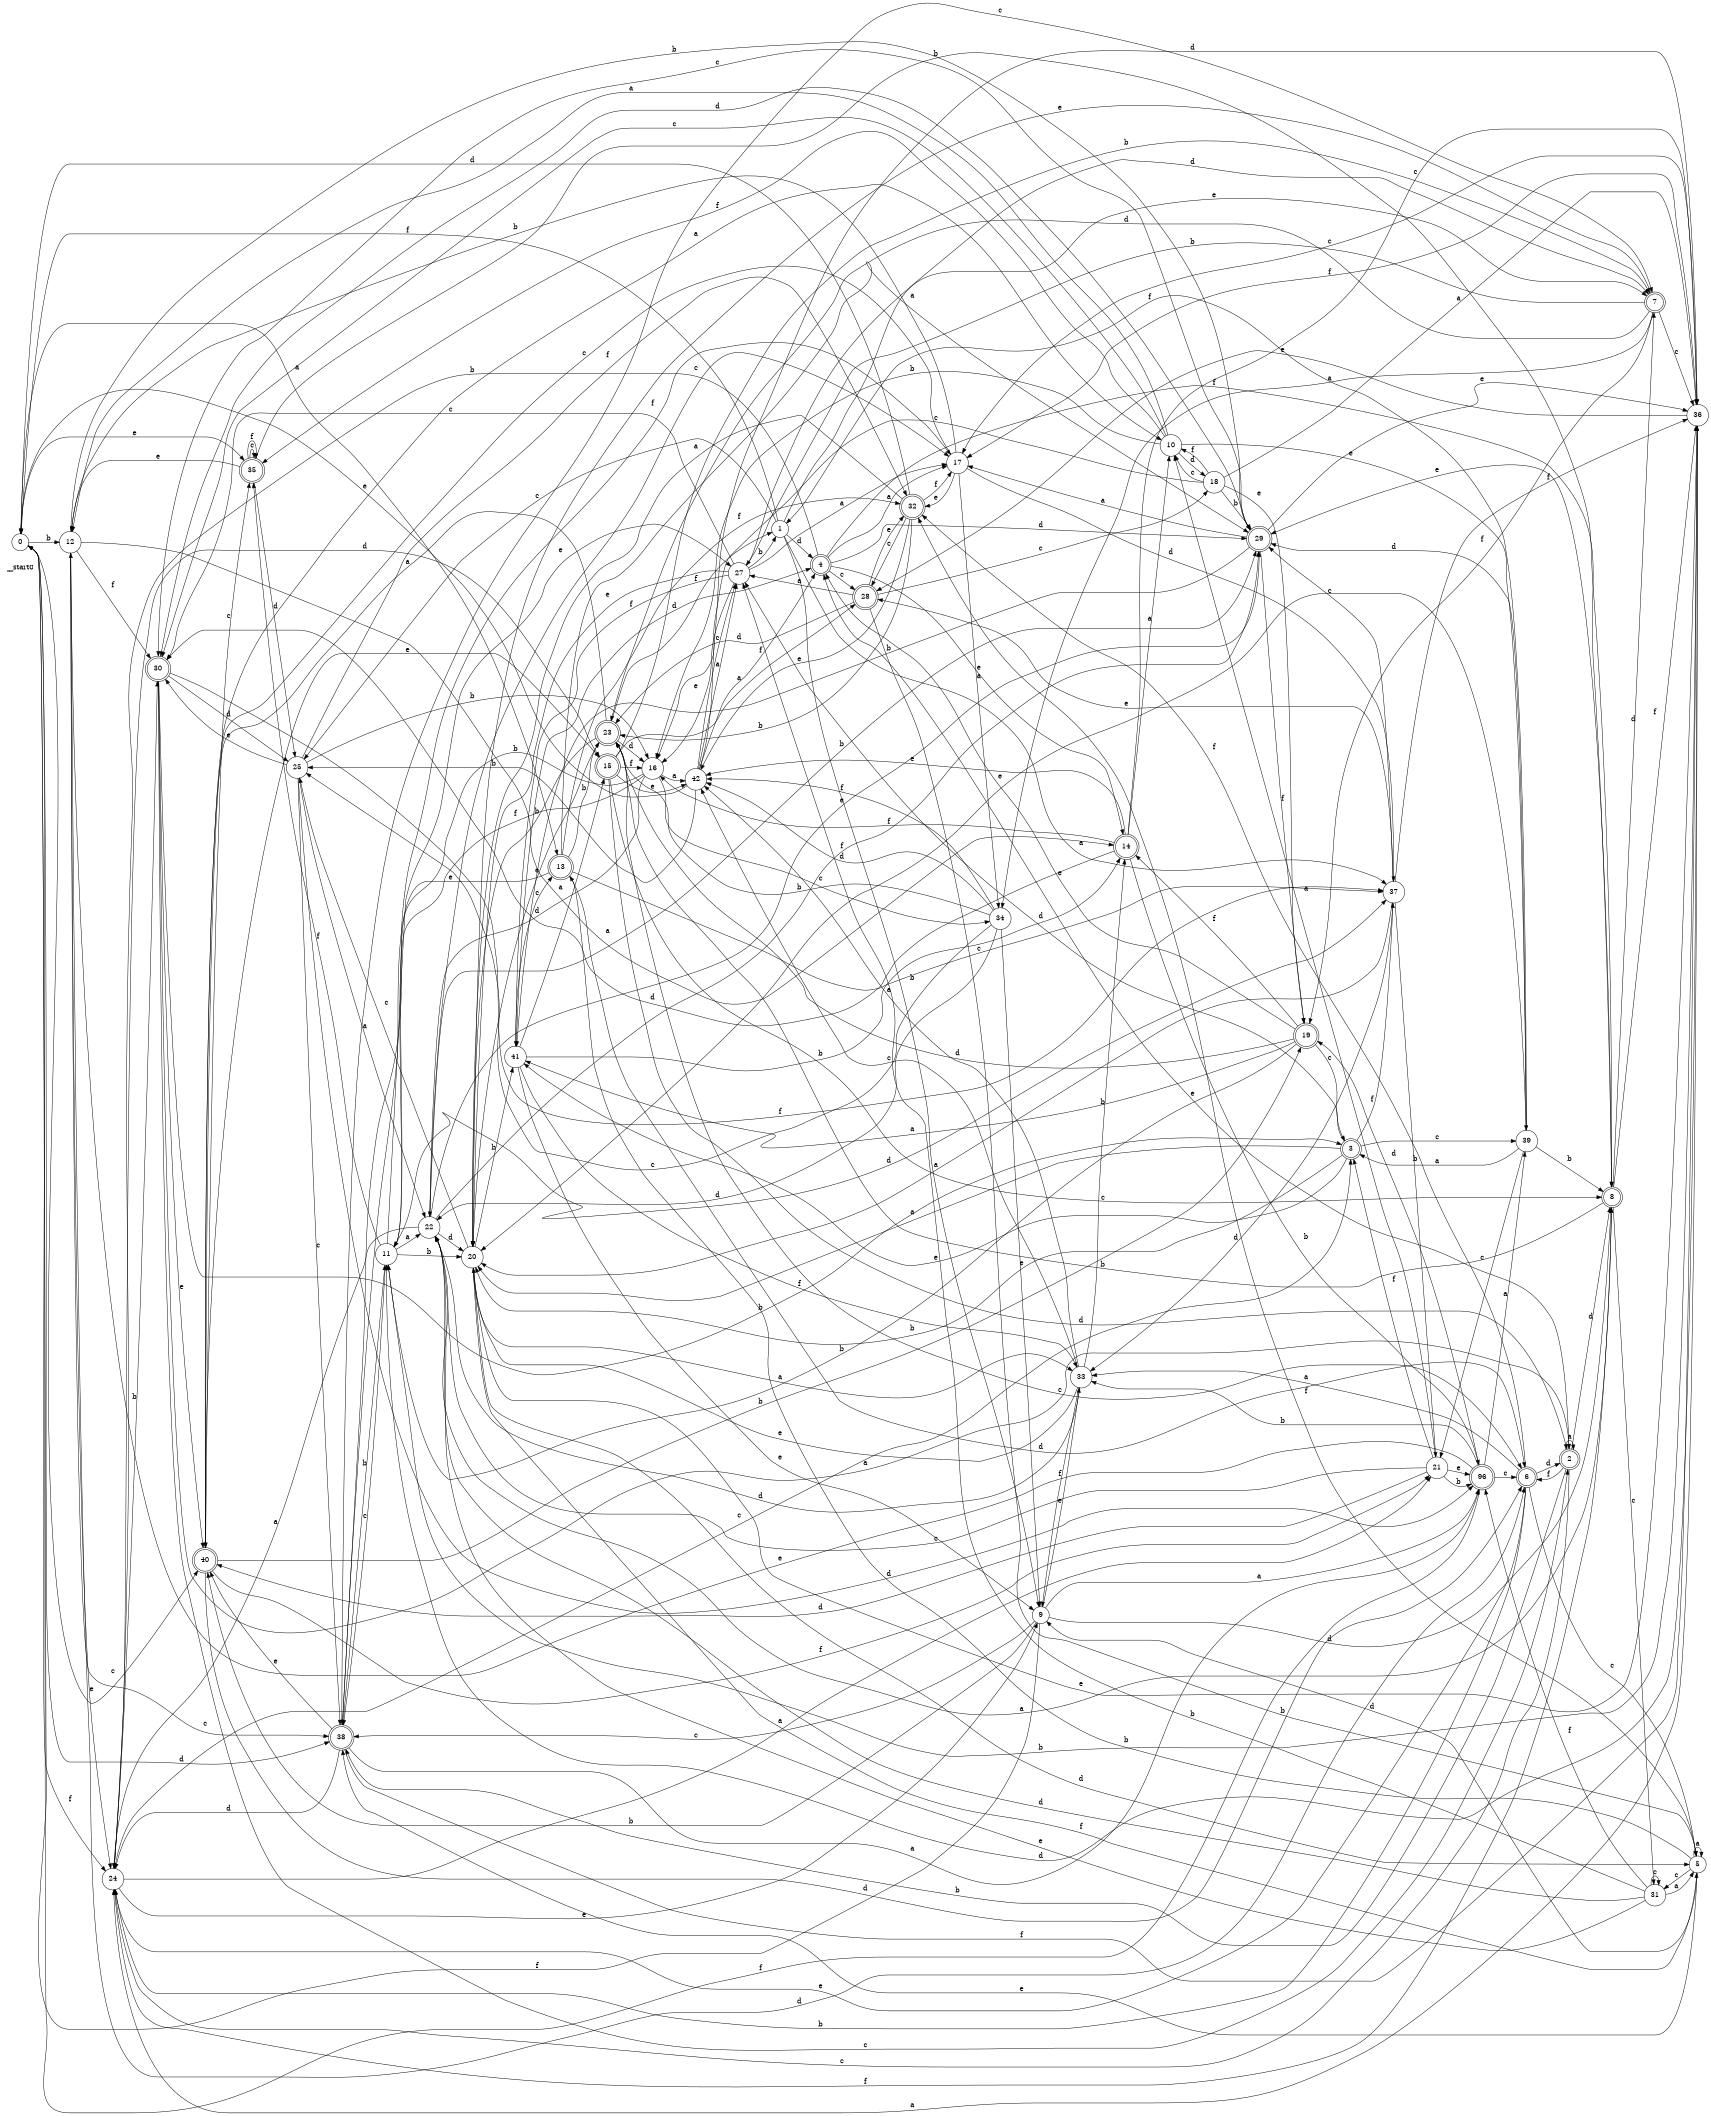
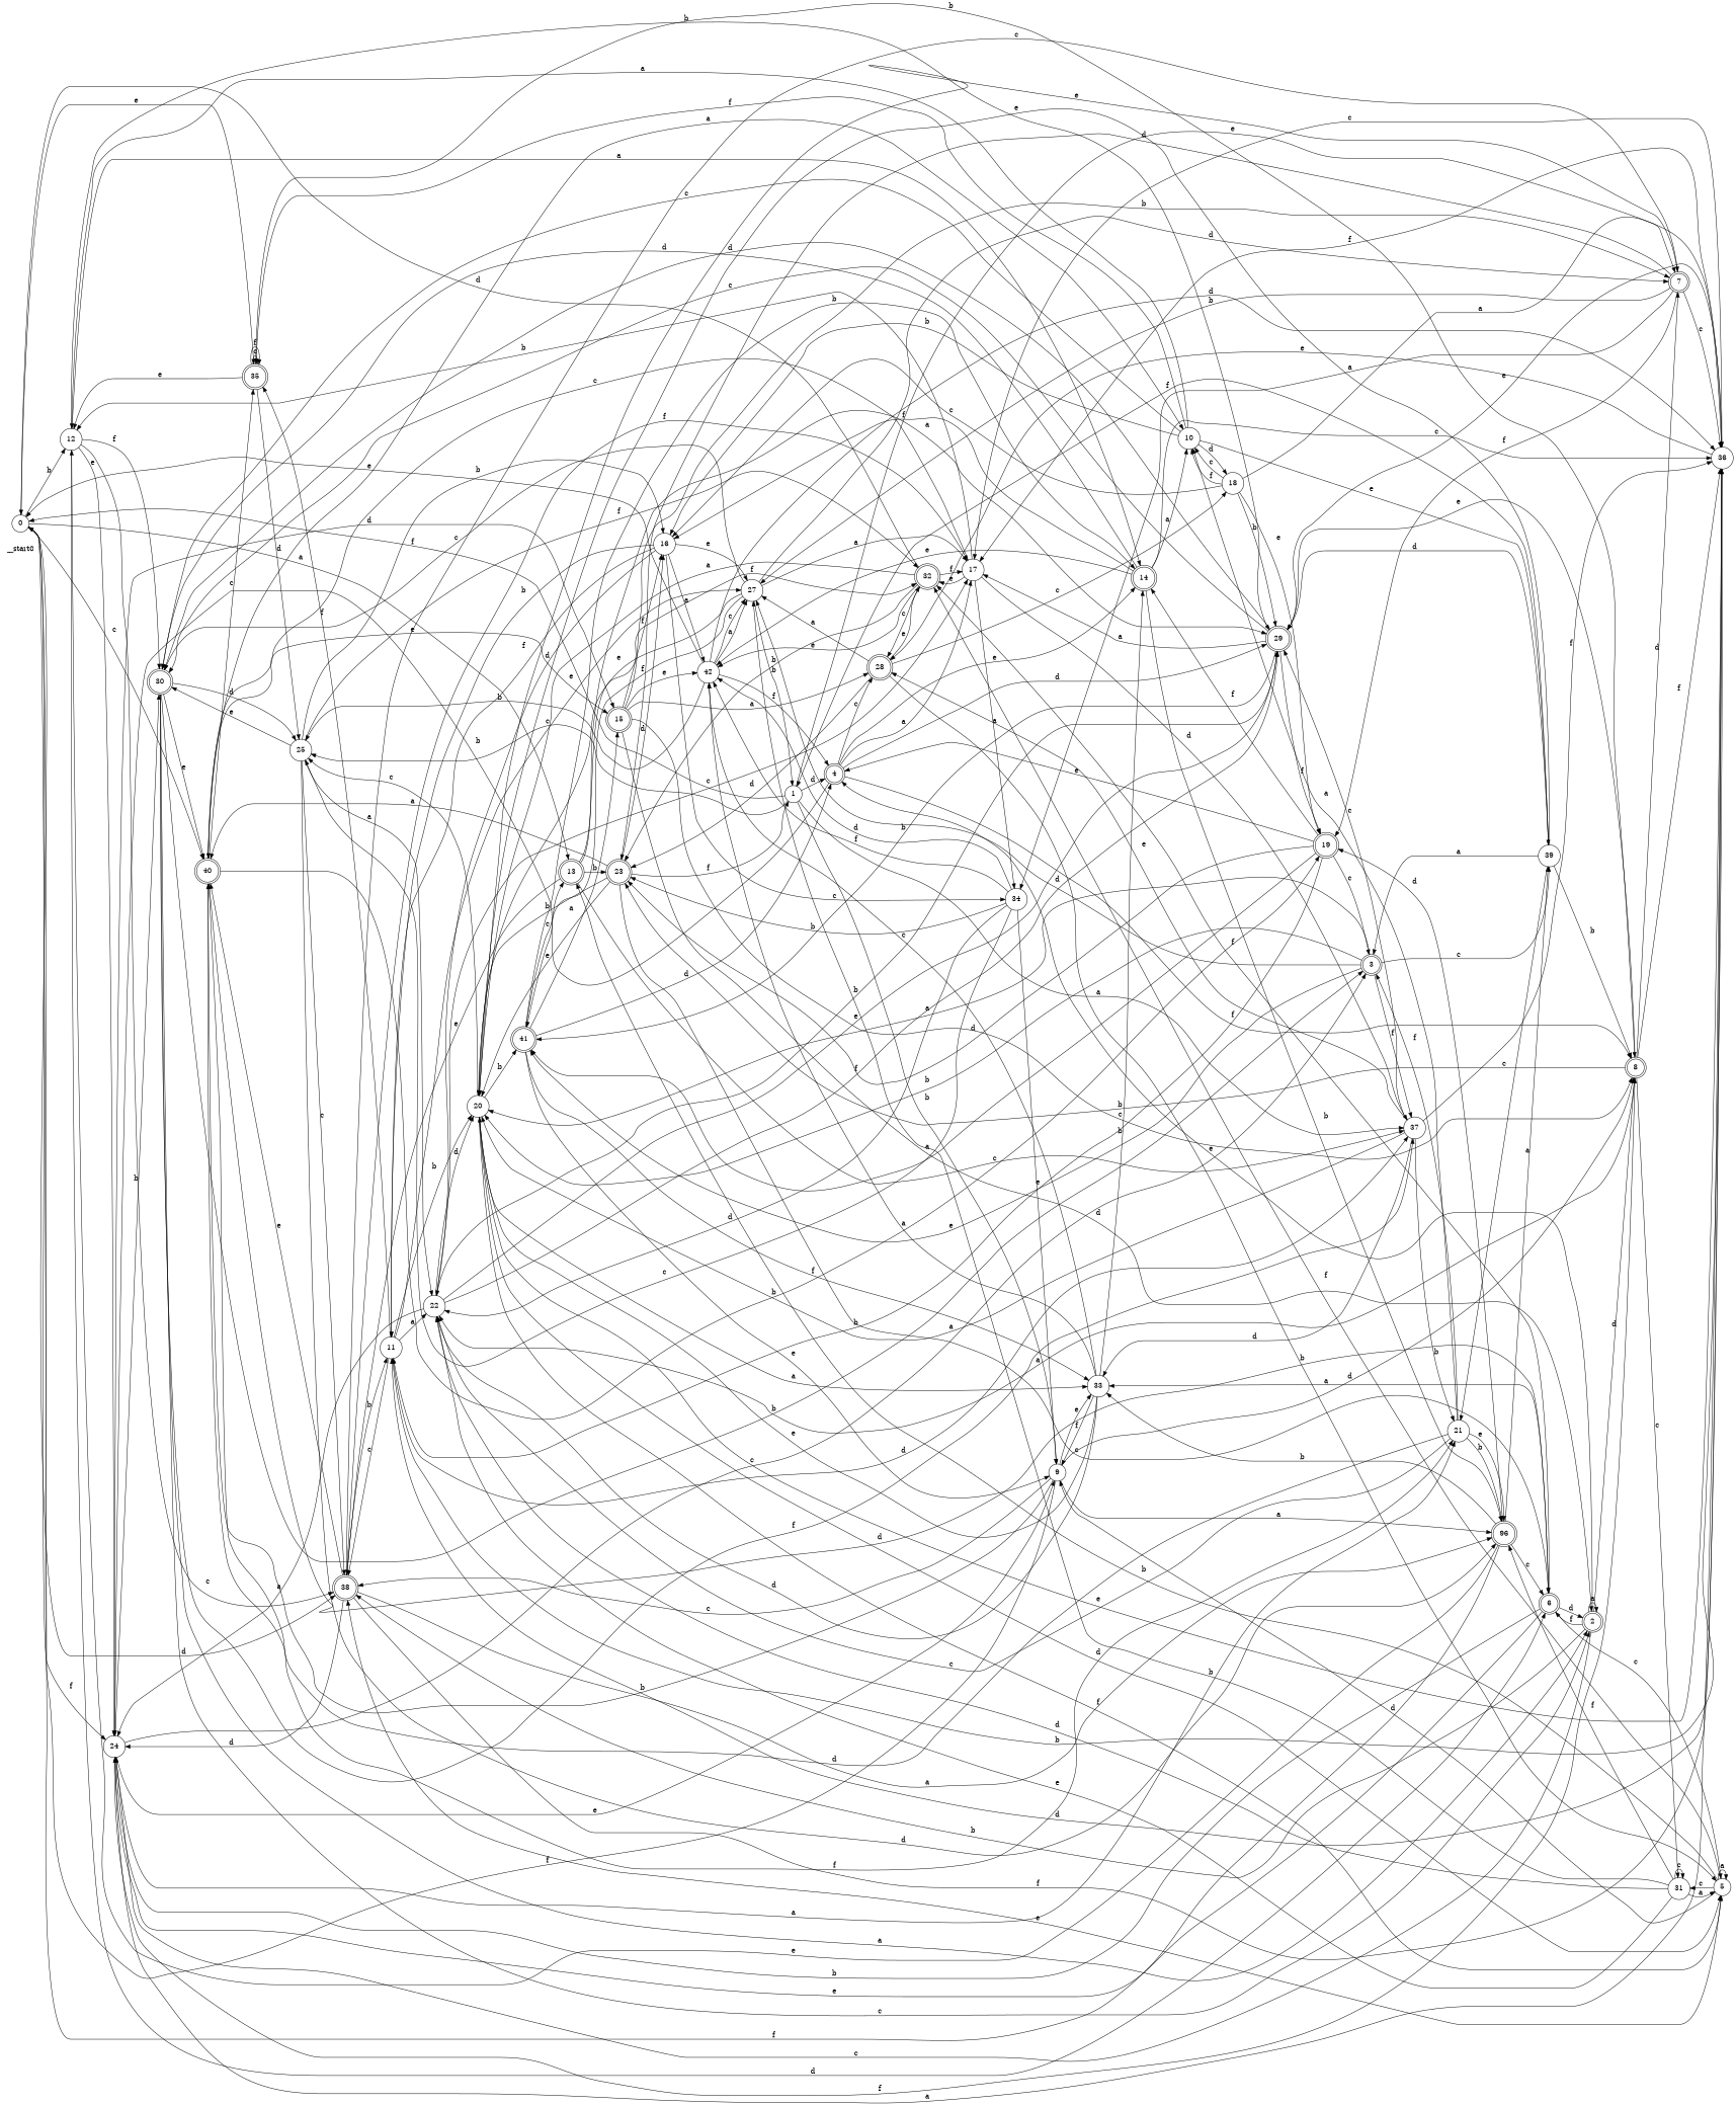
  digraph {
    rankdir=LR
    node [shape=circle color=black fillcolor=white style=filled]
    __start0 [shape=none color="" fillcolor="" style=""]
    n2 [label=0]
    n3 [label=12]
    n4 [label=13 shape=doublecircle style="rounded,filled"]
    n5 [label=24]
    n6 [label=35 shape=doublecircle style="rounded,filled"]
    n7 [label=38 shape=doublecircle style="rounded,filled"]
    n8 [label=40 shape=doublecircle style="rounded,filled"]
    n9 [label=6 shape=doublecircle style="rounded,filled"]
    n10 [label=14 shape=doublecircle style="rounded,filled"]
    n11 [label=29 shape=doublecircle style="rounded,filled"]
    n12 [label=30 shape=doublecircle style="rounded,filled"]
    n13 [label=37]
    n14 [label=32 shape=doublecircle style="rounded,filled"]
    n15 [label=23 shape=doublecircle style="rounded,filled"]
    n16 [label=9]
    n17 [label=8 shape=doublecircle style="rounded,filled"]
    n18 [label=3 shape=doublecircle style="rounded,filled"]
    n19 [label=15 shape=doublecircle style="rounded,filled"]
    n20 [label=21]
    n21 [label=25]
    n22 [label=7 shape=doublecircle style="rounded,filled"]
    n23 [label=17]
    n24 [label=36]
    n25 [label=96 shape=doublecircle style="rounded,filled"]
    n26 [label=11]
    n27 [label=19 shape=doublecircle style="rounded,filled"]
    n28 [label=10]
    n29 [label=1]
    n30 [label=4 shape=doublecircle style="rounded,filled"]
    n31 [label=28 shape=doublecircle style="rounded,filled"]
    n32 [label=20]
    n33 [label=27]
    n34 [label=34]
    n35 [label=33]
    n36 [label=22]
    n37 [label=16]
    n38 [label=2 shape=doublecircle style="rounded,filled"]
    n39 [label=5]
    n40 [label=31]
    n41 [label=39]
-   n42 [label=41]
+   n42 [label=41 shape=doublecircle]
    n43 [label=42]
    n44 [label=18]
    n2 -> n3 [label=b]
    n2 -> n4 [label=a]
    n2 -> n5 [label=f]
    n2 -> n6 [label=e]
    n2 -> n7 [label=d]
    n2 -> n8 [label=c]
    n3 -> n5 [label=e]
    n3 -> n7 [label=c]
    n3 -> n9 [label=d]
    n3 -> n10 [label=a]
    n3 -> n11 [label=b]
    n3 -> n12 [label=f]
    n4 -> n7 [label=e]
-   n4 -> n9 [label=d]
    n4 -> n11 [label=a]
    n4 -> n13 [label=c]
    n4 -> n14 [label=f]
    n4 -> n15 [label=b]
    n5 -> n12 [label=b]
    n5 -> n16 [label=e]
    n5 -> n17 [label=f]
    n5 -> n18 [label=c]
    n5 -> n19 [label=d]
    n5 -> n20 [label=a]
    n6 -> n3 [label=e]
    n6 -> n6 [label=c]
    n6 -> n6 [label=f]
    n6 -> n17 [label=b]
    n6 -> n21 [label=d]
    n7 -> n5 [label=d]
    n7 -> n8 [label=e]
    n7 -> n22 [label=c]
    n7 -> n23 [label=f]
    n7 -> n24 [label=f]
    n7 -> n25 [label=a]
    n7 -> n26 [label=b]
    n8 -> n6 [label=c]
    n8 -> n9 [label=d]
    n8 -> n19 [label=e]
    n8 -> n20 [label=f]
    n8 -> n27 [label=b]
    n8 -> n28 [label=a]
    n9 -> n5 [label=b]
    n9 -> n5 [label=e]
    n9 -> n14 [label=f]
    n9 -> n35 [label=a]
    n9 -> n38 [label=d]
    n9 -> n39 [label=c]
    n10 -> n12 [label=d]
    n10 -> n24 [label=c]
    n10 -> n25 [label=b]
    n10 -> n28 [label=a]
    n10 -> n37 [label=f]
    n10 -> n43 [label=e]
    n11 -> n12 [label=c]
    n11 -> n12 [label=d]
    n11 -> n23 [label=a]
    n11 -> n24 [label=e]
    n11 -> n27 [label=f]
    n11 -> n42 [label=b]
    n12 -> n8 [label=e]
    n12 -> n13 [label=f]
    n12 -> n18 [label=b]
    n12 -> n21 [label=d]
    n12 -> n38 [label=a]
    n12 -> n38 [label=c]
    n13 -> n11 [label=c]
    n13 -> n20 [label=b]
    n13 -> n24 [label=f]
    n13 -> n31 [label=e]
    n13 -> n32 [label=a]
    n13 -> n35 [label=d]
    n14 -> n2 [label=d]
    n14 -> n15 [label=b]
    n14 -> n23 [label=f]
    n14 -> n31 [label=c]
    n14 -> n32 [label=a]
    n14 -> n43 [label=e]
    n15 -> n8 [label=a]
    n15 -> n9 [label=c]
    n15 -> n29 [label=f]
    n15 -> n32 [label=b]
    n15 -> n32 [label=e]
    n15 -> n37 [label=d]
    n16 -> n2 [label=f]
    n16 -> n7 [label=c]
    n16 -> n8 [label=b]
    n16 -> n17 [label=d]
    n16 -> n25 [label=a]
    n16 -> n35 [label=e]
    n17 -> n11 [label=e]
    n17 -> n15 [label=b]
    n17 -> n22 [label=d]
    n17 -> n24 [label=f]
    n17 -> n36 [label=a]
    n17 -> n40 [label=c]
    n18 -> n13 [label=f]
    n18 -> n32 [label=a]
    n18 -> n32 [label=b]
    n18 -> n33 [label=d]
    n18 -> n41 [label=c]
    n18 -> n42 [label=e]
    n19 -> n17 [label=c]
    n19 -> n22 [label=b]
    n19 -> n31 [label=a]
    n19 -> n37 [label=f]
    n19 -> n38 [label=d]
    n19 -> n43 [label=e]
    n20 -> n8 [label=d]
    n20 -> n18 [label=f]
    n20 -> n25 [label=b]
    n20 -> n25 [label=e]
    n20 -> n28 [label=a]
    n20 -> n36 [label=c]
    n21 -> n7 [label=c]
    n21 -> n12 [label=e]
    n21 -> n14 [label=f]
    n21 -> n25 [label=d]
    n21 -> n36 [label=a]
    n21 -> n37 [label=b]
    n22 -> n15 [label=d]
    n22 -> n24 [label=c]
    n22 -> n27 [label=f]
    n22 -> n32 [label=e]
    n22 -> n33 [label=b]
    n22 -> n34 [label=a]
    n23 -> n3 [label=b]
    n23 -> n8 [label=c]
    n23 -> n13 [label=d]
    n23 -> n14 [label=e]
    n23 -> n34 [label=a]
    n24 -> n5 [label=a]
    n24 -> n23 [label=c]
    n24 -> n23 [label=f]
    n24 -> n26 [label=b]
    n24 -> n26 [label=d]
    n24 -> n31 [label=e]
    n25 -> n2 [label=f]
    n25 -> n3 [label=e]
    n25 -> n9 [label=c]
    n25 -> n27 [label=d]
    n25 -> n35 [label=b]
    n25 -> n41 [label=a]
    n26 -> n6 [label=f]
    n26 -> n7 [label=c]
    n26 -> n13 [label=d]
    n26 -> n32 [label=b]
    n26 -> n33 [label=e]
    n26 -> n36 [label=a]
    n27 -> n10 [label=f]
    n27 -> n15 [label=d]
    n27 -> n18 [label=c]
    n27 -> n26 [label=b]
    n27 -> n30 [label=e]
    n27 -> n42 [label=a]
    n28 -> n3 [label=a]
    n28 -> n6 [label=f]
    n28 -> n12 [label=c]
    n28 -> n37 [label=b]
    n28 -> n41 [label=e]
    n28 -> n44 [label=d]
    n29 -> n2 [label=f]
    n29 -> n13 [label=a]
    n29 -> n16 [label=b]
    n29 -> n21 [label=c]
    n29 -> n22 [label=e]
    n29 -> n30 [label=d]
    n30 -> n5 [label=b]
    n30 -> n10 [label=e]
    n30 -> n11 [label=d]
    n30 -> n17 [label=f]
    n30 -> n23 [label=a]
    n30 -> n31 [label=c]
    n31 -> n14 [label=e]
    n31 -> n15 [label=d]
    n31 -> n33 [label=a]
    n31 -> n39 [label=b]
    n31 -> n44 [label=c]
    n32 -> n21 [label=c]
    n32 -> n24 [label=e]
    n32 -> n35 [label=a]
    n32 -> n39 [label=d]
    n32 -> n39 [label=f]
    n32 -> n42 [label=b]
    n33 -> n12 [label=c]
    n33 -> n22 [label=d]
    n33 -> n23 [label=a]
    n33 -> n29 [label=b]
    n33 -> n32 [label=e]
    n33 -> n42 [label=f]
    n34 -> n15 [label=b]
    n34 -> n16 [label=e]
    n34 -> n21 [label=c]
    n34 -> n36 [label=d]
    n34 -> n43 [label=d]
    n34 -> n43 [label=f]
    n35 -> n10 [label=b]
    n35 -> n16 [label=f]
    n35 -> n32 [label=e]
    n35 -> n36 [label=d]
    n35 -> n43 [label=a]
    n35 -> n43 [label=c]
    n36 -> n5 [label=a]
    n36 -> n11 [label=b]
    n36 -> n11 [label=e]
    n36 -> n11 [label=f]
    n36 -> n23 [label=c]
    n36 -> n32 [label=d]
    n37 -> n26 [label=b]
    n37 -> n26 [label=f]
-   n33 -> n37 [label=e]
+   n37 -> n33 [label=e]
    n37 -> n34 [label=c]
    n37 -> n36 [label=d]
    n37 -> n43 [label=a]
    n38 -> n5 [label=c]
    n38 -> n7 [label=b]
    n38 -> n9 [label=f]
    n38 -> n17 [label=d]
    n38 -> n30 [label=e]
    n38 -> n38 [label=a]
    n39 -> n4 [label=b]
    n39 -> n7 [label=e]
    n39 -> n14 [label=f]
    n39 -> n16 [label=d]
    n39 -> n39 [label=a]
    n39 -> n40 [label=c]
    n40 -> n25 [label=f]
    n40 -> n33 [label=b]
    n40 -> n36 [label=d]
    n40 -> n36 [label=e]
    n40 -> n39 [label=a]
    n40 -> n40 [label=c]
    n41 -> n11 [label=d]
    n41 -> n17 [label=b]
    n41 -> n18 [label=a]
    n41 -> n20 [label=c]
    n41 -> n29 [label=f]
    n41 -> n32 [label=e]
    n42 -> n4 [label=c]
    n42 -> n10 [label=b]
    n42 -> n16 [label=e]
    n42 -> n19 [label=a]
    n42 -> n30 [label=d]
    n42 -> n35 [label=f]
    n43 -> n2 [label=e]
    n43 -> n21 [label=b]
    n43 -> n24 [label=d]
    n43 -> n30 [label=f]
    n43 -> n33 [label=a]
    n43 -> n33 [label=c]
    n44 -> n11 [label=b]
    n44 -> n24 [label=a]
    n44 -> n27 [label=e]
    n44 -> n28 [label=c]
    n44 -> n28 [label=f]
    n44 -> n37 [label=c]
  }
